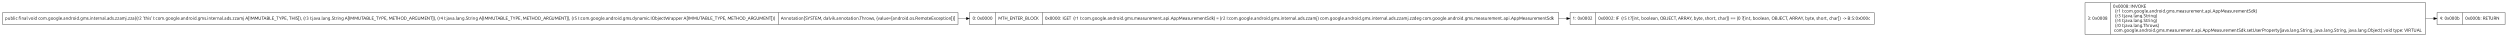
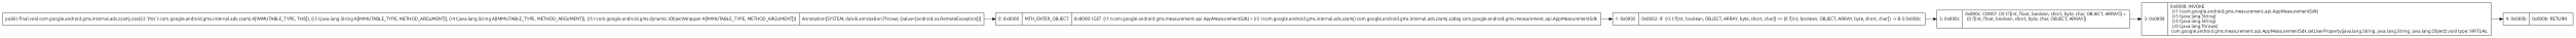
  digraph {
    fontname=Ubuntu
    rankdir=LR
    node [fontname=Ubuntu shape=record]
    edge [fontname=Ubuntu]
-   n1 [label="{0\:\ 0x0000|MTH_ENTER_BLOCK\l|0x0000: IGET  (r1 I:com.google.android.gms.measurement.api.AppMeasurementSdk) = (r2 I:com.google.android.gms.internal.ads.zzamj) com.google.android.gms.internal.ads.zzamj.zzdeg com.google.android.gms.measurement.api.AppMeasurementSdk \l}"]
+   n1 [label="{0\:\ 0x0000|MTH_ENTER_OBJECT\l|0x0000: IGET  (r1 I:com.google.android.gms.measurement.api.AppMeasurementSdk) = (r2 I:com.google.android.gms.internal.ads.zzamj) com.google.android.gms.internal.ads.zzamj.zzdeg com.google.android.gms.measurement.api.AppMeasurementSdk \l}"]
    n2 [label="{1\:\ 0x0002|0x0002: IF  (r5 I:?[int, boolean, OBJECT, ARRAY, byte, short, char]) == (0 ?[int, boolean, OBJECT, ARRAY, byte, short, char])  \-\> B:5:0x000c \l}"]
+   n3 [label="{5\:\ 0x000c|0x000c: CONST  (r0 I:?[int, float, boolean, short, byte, char, OBJECT, ARRAY]) = \l  (0 ?[int, float, boolean, short, byte, char, OBJECT, ARRAY])\l \l}"]
    n4 [label="{3\:\ 0x0008|0x0008: INVOKE  \l  (r1 I:com.google.android.gms.measurement.api.AppMeasurementSdk)\l  (r3 I:java.lang.String)\l  (r4 I:java.lang.String)\l  (r0 I:java.lang.Throws)\l com.google.android.gms.measurement.api.AppMeasurementSdk.setUserProperty(java.lang.String, java.lang.String, java.lang.Object):void type: VIRTUAL \l}"]
    n5 [label="{4\:\ 0x000b|0x000b: RETURN   \l}"]
    n6 [label="{public final void com.google.android.gms.internal.ads.zzamj.zza((r2 'this' I:com.google.android.gms.internal.ads.zzamj A[IMMUTABLE_TYPE, THIS]), (r3 I:java.lang.String A[IMMUTABLE_TYPE, METHOD_ARGUMENT]), (r4 I:java.lang.String A[IMMUTABLE_TYPE, METHOD_ARGUMENT]), (r5 I:com.google.android.gms.dynamic.IObjectWrapper A[IMMUTABLE_TYPE, METHOD_ARGUMENT]))  | Annotation[SYSTEM, dalvik.annotation.Throws, \{value=[android.os.RemoteException]\}]\l}"]
    n1 -> n2
+   n2 -> n3
+   n3 -> n4
    n4 -> n5
    n6 -> n1
  }
